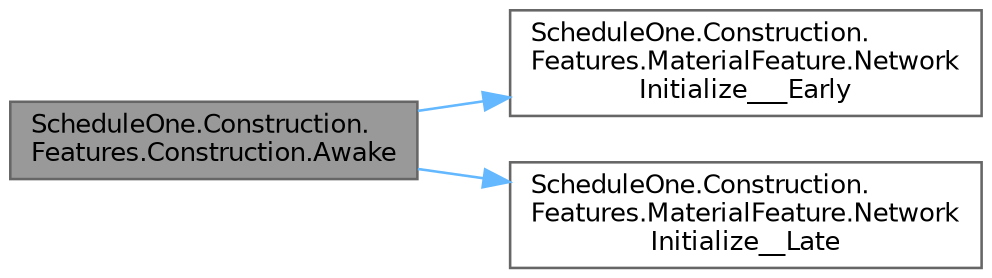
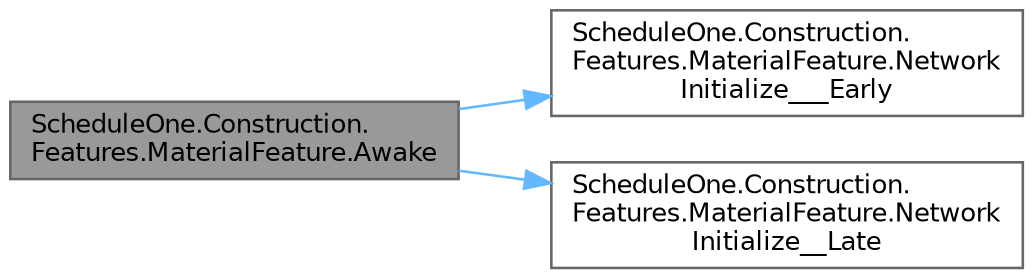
  digraph {
    rankdir=LR
    node [color=grey40 fillcolor=white fontname=Helvetica fontsize=10 shape=box style=filled]
    edge [color=steelblue1 fontname=Helvetica fontsize=10 labelfontname=Helvetica labelfontsize=10 style=solid]
-   n1 [color=gray40 fillcolor=grey60 fontcolor=black height=0.2 label="ScheduleOne.Construction.\lFeatures.Construction.Awake" width=0.4]
+   n1 [color=gray40 fillcolor=grey60 fontcolor=black height=0.2 label="ScheduleOne.Construction.\lFeatures.MaterialFeature.Awake" width=0.4]
    n2 [height=0.2 label="ScheduleOne.Construction.\lFeatures.MaterialFeature.Network\lInitialize___Early" width=0.4]
    n3 [height=0.2 label="ScheduleOne.Construction.\lFeatures.MaterialFeature.Network\lInitialize__Late" width=0.4]
    n1 -> n2
    n1 -> n3
  }
